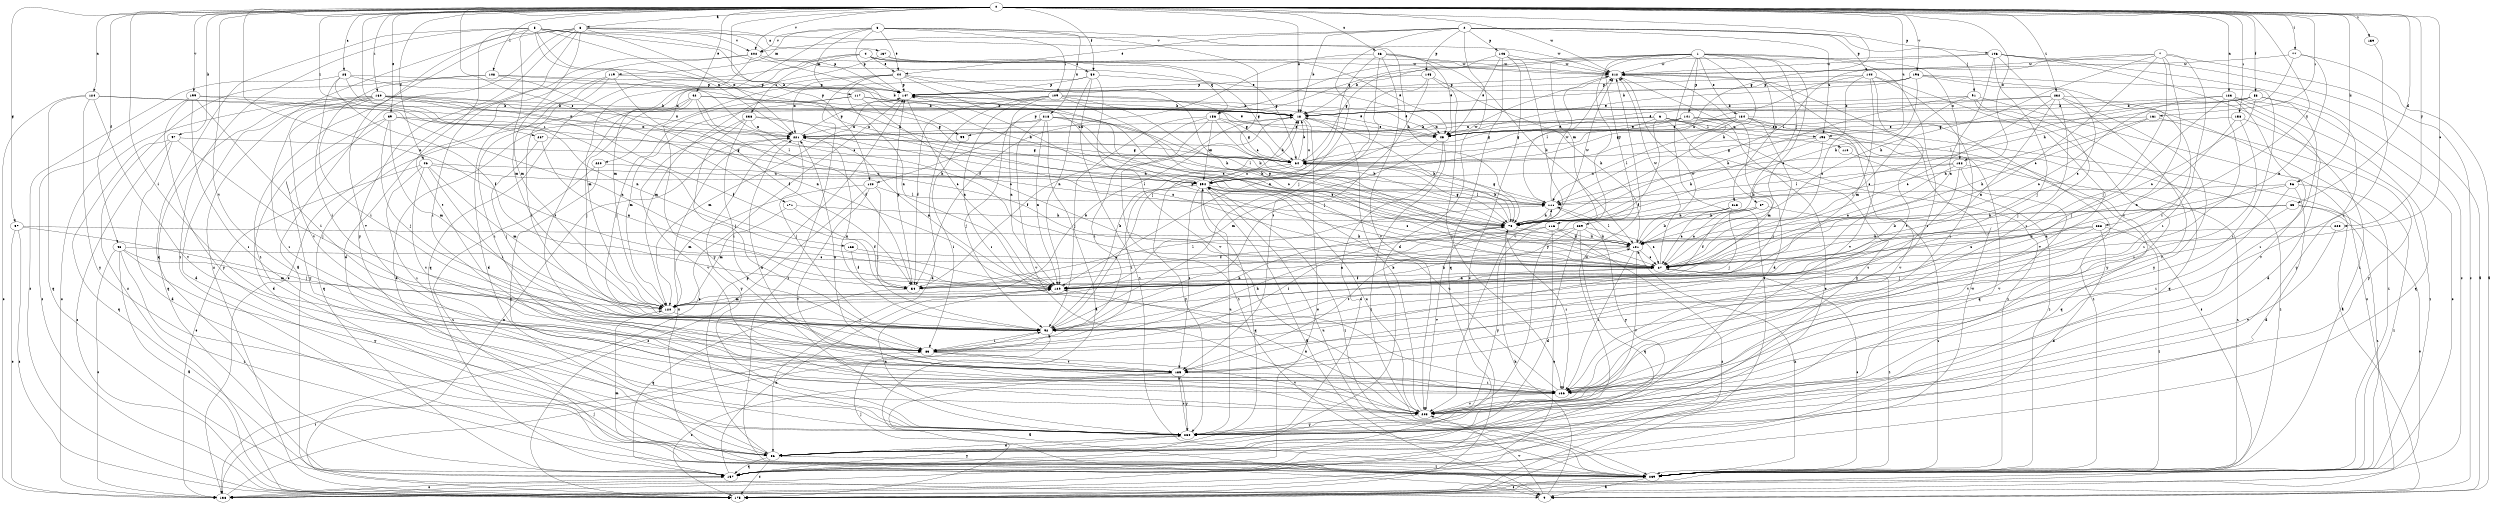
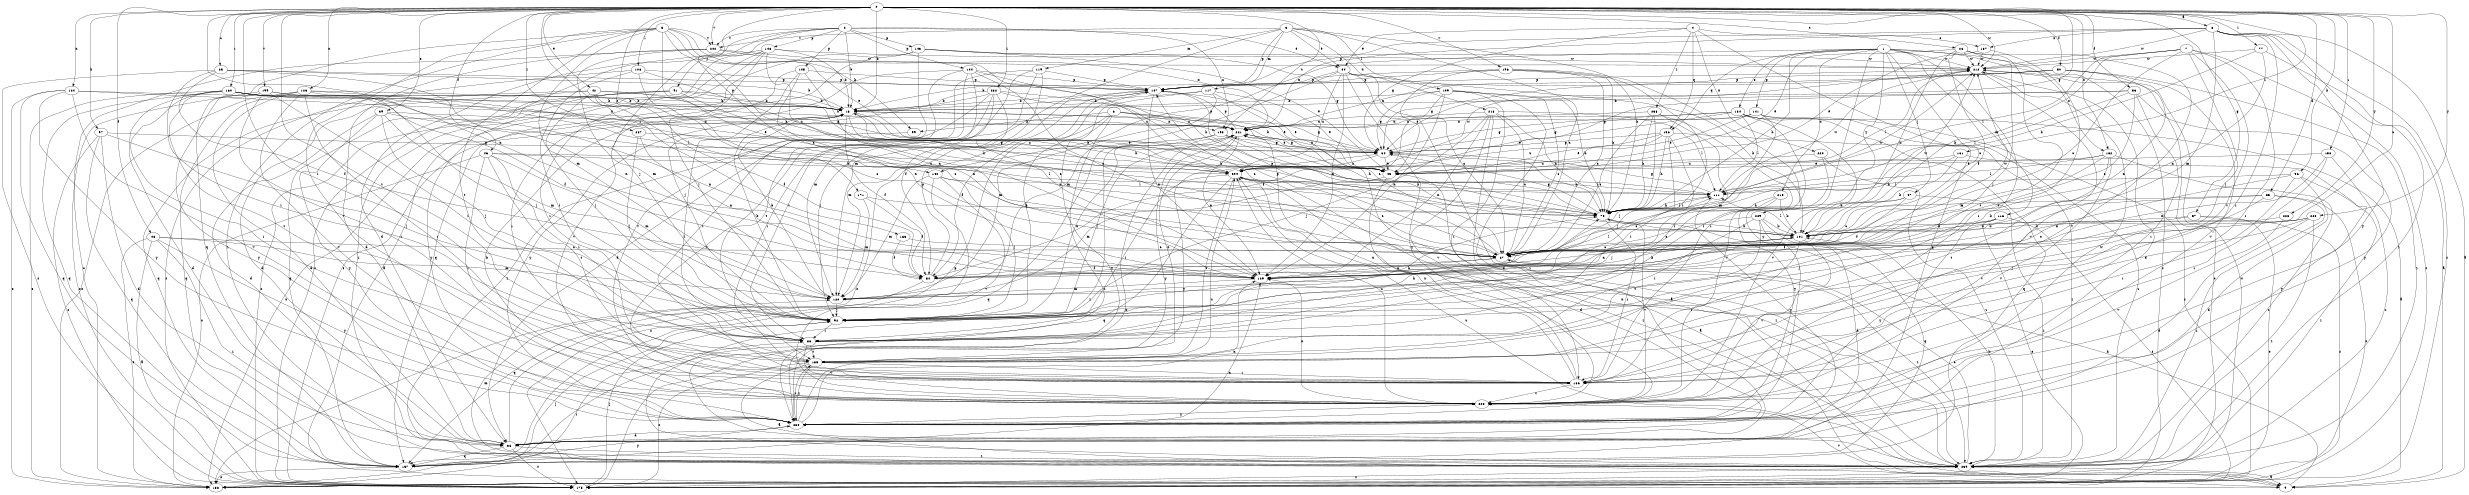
  strict digraph {
    0
    8
    18
    25
    26
    27
    35
    39
    42
    46
    48
    50
    53
    57
    64
    77
    83
    96
    97
    108
    123
    124
    129
    132
    140
    158
-   159
    160
    161
    163
    171
    185
    193
    196
    199
    202
    212
    223
    228
    232
    237
    166
    175
    230
    120
    147
    137
    221
    239
    9
    73
    45
    54
    138
    n55 [label=594]
    92
    203
    101
    36
    157
    111
    1
    87
    116
    134
    141
    156
    213
    229
    2
    44
    91
    143
    144
    145
    146
    3
    109
    117
    119
    218
    4
    220
    238
    5
    99
    6
-   110
    7
    0 -> 8 [label=a]
    0 -> 18 [label=b]
    0 -> 25 [label=c]
    0 -> 26 [label=c]
    0 -> 27 [label=c]
    0 -> 35 [label=d]
    0 -> 39 [label=e]
    0 -> 42 [label=e]
    0 -> 46 [label=f]
    0 -> 48 [label=f]
    0 -> 50 [label=f]
    0 -> 53 [label=f]
    0 -> 57 [label=g]
    0 -> 64 [label=g]
    0 -> 77 [label=i]
    0 -> 83 [label=i]
    0 -> 96 [label=k]
    0 -> 97 [label=k]
    0 -> 108 [label=l]
    0 -> 123 [label=n]
    0 -> 124 [label=n]
    0 -> 129 [label=n]
    0 -> 132 [label=o]
    0 -> 140 [label=p]
    0 -> 158 [label=r]
-   0 -> 159 [label=r]
    0 -> 160 [label=r]
    0 -> 161 [label=r]
    0 -> 163 [label=r]
    0 -> 171 [label=s]
    0 -> 185 [label=t]
    0 -> 193 [label=u]
    0 -> 196 [label=v]
    0 -> 199 [label=v]
    0 -> 202 [label=v]
    0 -> 212 [label=w]
    0 -> 223 [label=y]
    0 -> 228 [label=y]
    0 -> 232 [label=z]
    0 -> 237 [label=z]
    8 -> 212 [label=w]
    8 -> 166 [label=r]
    8 -> 175 [label=s]
    8 -> 230 [label=y]
    8 -> 120 [label=m]
    8 -> 147 [label=p]
    8 -> 137 [label=o]
    8 -> 221 [label=x]
    8 -> 239 [label=z]
    8 -> 9 [label=a]
    18 -> 221 [label=x]
    18 -> 73 [label=h]
    18 -> 45 [label=e]
    18 -> 54 [label=f]
    18 -> 138 [label=o]
    18 -> n55 [label=u]
    25 -> 18 [label=b]
    25 -> 83 [label=i]
    25 -> 129 [label=n]
    25 -> 175 [label=s]
    25 -> 147 [label=p]
    25 -> 54 [label=f]
    26 -> 185 [label=t]
    26 -> 212 [label=w]
    26 -> 45 [label=e]
    26 -> 54 [label=f]
    26 -> 92 [label=j]
    26 -> 203 [label=v]
    26 -> 101 [label=k]
    27 -> 129 [label=n]
    27 -> 212 [label=w]
    27 -> 147 [label=p]
    27 -> 239 [label=z]
    27 -> 54 [label=f]
    35 -> 185 [label=t]
    35 -> 239 [label=z]
    35 -> 73 [label=h]
    35 -> 138 [label=o]
    35 -> 101 [label=k]
    39 -> 230 [label=y]
    39 -> 120 [label=m]
    39 -> 221 [label=x]
    39 -> 73 [label=h]
    39 -> 92 [label=j]
    39 -> 36 [label=d]
    42 -> 18 [label=b]
    42 -> 27 [label=c]
    42 -> 64 [label=g]
    42 -> 54 [label=f]
    42 -> 92 [label=j]
    42 -> 36 [label=d]
    42 -> 157 [label=q]
    46 -> 83 [label=i]
    46 -> 185 [label=t]
    46 -> 166 [label=r]
    46 -> 120 [label=m]
    46 -> 138 [label=o]
    46 -> n55 [label=u]
    46 -> 111 [label=l]
    48 -> 27 [label=c]
    48 -> 175 [label=a]
    48 -> 230 [label=y]
    48 -> 120 [label=m]
    48 -> 239 [label=z]
    48 -> 138 [label=o]
    50 -> 64 [label=g]
    50 -> 129 [label=n]
    50 -> 147 [label=p]
    50 -> 221 [label=x]
    50 -> 239 [label=z]
    50 -> 203 [label=v]
    53 -> 18 [label=b]
    53 -> 27 [label=c]
    53 -> 64 [label=g]
    53 -> 166 [label=r]
    53 -> 230 [label=y]
    53 -> 111 [label=l]
    57 -> 175 [label=s]
    57 -> 138 [label=o]
    57 -> 92 [label=j]
    57 -> 101 [label=k]
    64 -> 18 [label=b]
    64 -> 230 [label=y]
    64 -> 221 [label=x]
    64 -> 73 [label=h]
+   64 -> 45 [label=e]
    64 -> n55 [label=u]
    77 -> 129 [label=n]
    77 -> 212 [label=w]
    77 -> 9 [label=a]
    77 -> 73 [label=h]
    83 -> 185 [label=t]
    83 -> 73 [label=h]
    83 -> 203 [label=v]
    96 -> 129 [label=n]
    96 -> 166 [label=r]
    96 -> 239 [label=z]
    96 -> 36 [label=d]
    96 -> 111 [label=l]
    97 -> 64 [label=g]
    97 -> 175 [label=s]
    97 -> 92 [label=j]
    97 -> 36 [label=d]
    97 -> 157 [label=q]
    108 -> 83 [label=i]
    108 -> 129 [label=n]
    108 -> 175 [label=s]
    108 -> 147 [label=p]
    108 -> n55 [label=u]
    123 -> 18 [label=b]
    123 -> 27 [label=c]
    123 -> 166 [label=r]
    123 -> 138 [label=o]
    123 -> 92 [label=j]
    123 -> 203 [label=v]
    123 -> 36 [label=d]
    123 -> 157 [label=q]
    124 -> 18 [label=b]
    124 -> 230 [label=y]
    124 -> 221 [label=x]
    124 -> 138 [label=o]
    124 -> 203 [label=v]
    124 -> 157 [label=q]
    129 -> 120 [label=m]
    129 -> 101 [label=k]
    132 -> 27 [label=c]
    132 -> 185 [label=t]
    132 -> 239 [label=z]
    132 -> n55 [label=u]
    132 -> 203 [label=v]
    132 -> 111 [label=l]
    140 -> 175 [label=s]
    140 -> 120 [label=m]
    140 -> 92 [label=j]
    140 -> 203 [label=v]
    140 -> 111 [label=l]
    158 -> 129 [label=n]
    158 -> 166 [label=r]
    158 -> 239 [label=z]
    158 -> 45 [label=e]
-   159 -> 166 [label=r]
    160 -> 18 [label=b]
    160 -> 185 [label=t]
    160 -> 166 [label=r]
    160 -> 221 [label=x]
    160 -> 45 [label=e]
    160 -> 54 [label=f]
    160 -> 138 [label=o]
    160 -> 36 [label=d]
    160 -> 157 [label=q]
    160 -> 111 [label=l]
    161 -> 230 [label=y]
    161 -> 73 [label=h]
    161 -> 45 [label=e]
    161 -> 101 [label=k]
    163 -> 27 [label=c]
    163 -> 54 [label=f]
    171 -> 120 [label=m]
    171 -> 73 [label=h]
    171 -> 54 [label=f]
    185 -> 166 [label=r]
    185 -> 175 [label=s]
    185 -> 230 [label=y]
    185 -> 221 [label=x]
    185 -> 9 [label=a]
    193 -> 64 [label=g]
    193 -> 239 [label=z]
    193 -> 73 [label=h]
    193 -> 101 [label=k]
    193 -> 157 [label=q]
    196 -> 18 [label=b]
    196 -> 27 [label=c]
    196 -> 83 [label=i]
    196 -> 166 [label=r]
    196 -> 147 [label=p]
    196 -> 73 [label=h]
    196 -> 45 [label=e]
    199 -> 18 [label=b]
    199 -> 83 [label=i]
    199 -> 129 [label=n]
    199 -> 166 [label=r]
    199 -> 175 [label=s]
    199 -> 230 [label=y]
    202 -> 212 [label=w]
    202 -> 120 [label=m]
    202 -> 73 [label=h]
    202 -> 138 [label=o]
    202 -> 36 [label=d]
    212 -> 147 [label=p]
    212 -> 138 [label=o]
    212 -> 203 [label=v]
    212 -> 36 [label=d]
    212 -> 111 [label=l]
    223 -> 203 [label=v]
    223 -> 101 [label=k]
    228 -> 27 [label=c]
    228 -> 239 [label=z]
    228 -> 92 [label=j]
    228 -> 101 [label=k]
    228 -> 36 [label=d]
    232 -> 18 [label=b]
    232 -> 27 [label=c]
    232 -> 129 [label=n]
    232 -> 230 [label=y]
    232 -> 239 [label=z]
    232 -> 45 [label=e]
    232 -> 92 [label=j]
    232 -> 203 [label=v]
    237 -> 64 [label=g]
    237 -> 129 [label=n]
    237 -> 92 [label=j]
    166 -> 221 [label=x]
    166 -> n55 [label=u]
    166 -> 203 [label=v]
    175 -> 221 [label=x]
    175 -> 92 [label=j]
    230 -> 129 [label=n]
    230 -> 185 [label=t]
    230 -> 212 [label=w]
    230 -> n55 [label=u]
    230 -> 36 [label=d]
    120 -> 18 [label=b]
    120 -> 92 [label=j]
    147 -> 18 [label=b]
    147 -> 129 [label=n]
    147 -> 120 [label=m]
    147 -> 45 [label=e]
    147 -> 138 [label=o]
    137 -> 185 [label=t]
    137 -> 212 [label=w]
    137 -> 45 [label=e]
    221 -> 64 [label=g]
    221 -> 129 [label=n]
    221 -> 230 [label=y]
    221 -> 147 [label=p]
    221 -> 92 [label=j]
    239 -> 27 [label=c]
    239 -> 175 [label=s]
    239 -> 120 [label=m]
    239 -> 221 [label=x]
    239 -> 9 [label=a]
    239 -> n55 [label=u]
    239 -> 101 [label=k]
    9 -> 73 [label=h]
    9 -> 203 [label=v]
    73 -> 64 [label=g]
    73 -> 212 [label=w]
    73 -> 166 [label=r]
    73 -> 203 [label=v]
    73 -> 101 [label=k]
    73 -> 111 [label=l]
    45 -> 120 [label=m]
    45 -> 239 [label=z]
    45 -> 36 [label=d]
    54 -> 147 [label=p]
    54 -> 157 [label=q]
    54 -> 111 [label=l]
    138 -> 83 [label=i]
    138 -> 212 [label=w]
    138 -> 92 [label=j]
    n55 -> 18 [label=b]
    n55 -> 27 [label=c]
    n55 -> 83 [label=i]
    n55 -> 185 [label=t]
    n55 -> 212 [label=w]
    n55 -> 239 [label=z]
    n55 -> 9 [label=a]
    n55 -> 157 [label=q]
    n55 -> 111 [label=l]
    92 -> 18 [label=b]
    92 -> 83 [label=i]
    92 -> 221 [label=x]
    92 -> 73 [label=h]
    203 -> 18 [label=b]
    203 -> 129 [label=n]
    203 -> 230 [label=y]
    203 -> n55 [label=u]
    101 -> 27 [label=c]
    101 -> 129 [label=n]
    101 -> 212 [label=w]
    101 -> 166 [label=r]
    101 -> 147 [label=p]
    101 -> 203 [label=v]
    101 -> 111 [label=l]
    36 -> 175 [label=s]
    36 -> 147 [label=p]
    36 -> 239 [label=z]
    36 -> 157 [label=q]
    157 -> 129 [label=n]
    157 -> 230 [label=y]
    157 -> 138 [label=o]
    111 -> 64 [label=g]
    111 -> 212 [label=w]
    111 -> 230 [label=y]
    111 -> 73 [label=h]
    1 -> 27 [label=c]
    1 -> 132 [label=o]
    1 -> 140 [label=p]
    1 -> 212 [label=w]
    1 -> 166 [label=r]
    1 -> 175 [label=s]
    1 -> 230 [label=y]
    1 -> 73 [label=h]
    1 -> 87 [label=j]
    1 -> 116 [label=m]
    1 -> 134 [label=o]
    1 -> 141 [label=p]
    1 -> 156 [label=q]
    1 -> 213 [label=x]
    1 -> 229 [label=y]
    87 -> 27 [label=c]
    87 -> 239 [label=z]
    87 -> 73 [label=h]
    87 -> 54 [label=f]
    116 -> 175 [label=s]
    116 -> 230 [label=y]
    116 -> 54 [label=f]
    116 -> 138 [label=o]
    116 -> 101 [label=k]
    134 -> 64 [label=g]
    134 -> 83 [label=i]
    134 -> 221 [label=x]
    134 -> 239 [label=z]
    134 -> 45 [label=e]
    134 -> 203 [label=v]
    134 -> 157 [label=q]
    134 -> 111 [label=l]
    141 -> 64 [label=g]
    141 -> 175 [label=s]
    141 -> 120 [label=m]
    141 -> 221 [label=x]
    141 -> 9 [label=a]
    141 -> 45 [label=e]
    156 -> 64 [label=g]
    156 -> 83 [label=i]
    156 -> 239 [label=z]
    156 -> 73 [label=h]
    156 -> 45 [label=e]
    156 -> n55 [label=u]
    156 -> 92 [label=j]
    213 -> 27 [label=c]
    213 -> 73 [label=h]
    213 -> 92 [label=j]
    213 -> 101 [label=k]
    229 -> 27 [label=c]
    229 -> 83 [label=i]
    229 -> 185 [label=t]
    229 -> 101 [label=k]
    229 -> 36 [label=d]
    229 -> 157 [label=q]
    2 -> 18 [label=b]
    2 -> 193 [label=u]
    2 -> 202 [label=v]
    2 -> 92 [label=j]
    2 -> 36 [label=d]
    2 -> 44 [label=e]
    2 -> 91 [label=j]
    2 -> 143 [label=p]
    2 -> 144 [label=p]
    2 -> 145 [label=p]
    2 -> 146 [label=p]
    44 -> 27 [label=c]
    44 -> 129 [label=n]
    44 -> 230 [label=y]
    44 -> 120 [label=m]
    44 -> 147 [label=p]
    44 -> 239 [label=z]
    44 -> n55 [label=u]
    44 -> 101 [label=k]
    91 -> 18 [label=b]
    91 -> 27 [label=c]
    91 -> 175 [label=s]
    91 -> 230 [label=y]
    91 -> 73 [label=h]
    91 -> 157 [label=q]
    143 -> 64 [label=g]
    143 -> 212 [label=w]
    143 -> 175 [label=s]
    143 -> 45 [label=e]
    143 -> 203 [label=v]
    143 -> 157 [label=q]
    144 -> 27 [label=c]
    144 -> 185 [label=t]
    144 -> 166 [label=r]
    144 -> 120 [label=m]
    144 -> 147 [label=p]
    144 -> n55 [label=u]
    144 -> 203 [label=v]
    145 -> 129 [label=n]
    145 -> 166 [label=r]
    145 -> 147 [label=p]
    145 -> 92 [label=j]
    145 -> 101 [label=k]
    146 -> 18 [label=b]
    146 -> 129 [label=n]
    146 -> 212 [label=w]
    146 -> 166 [label=r]
    146 -> 175 [label=s]
    146 -> 239 [label=z]
    146 -> 9 [label=a]
    146 -> 92 [label=j]
    3 -> 27 [label=c]
    3 -> 202 [label=v]
    3 -> 120 [label=m]
    3 -> 147 [label=p]
    3 -> 73 [label=h]
    3 -> 44 [label=e]
    3 -> 109 [label=l]
    3 -> 117 [label=m]
    3 -> 119 [label=m]
    3 -> 218 [label=x]
    109 -> 18 [label=b]
    109 -> 27 [label=c]
    109 -> 64 [label=g]
    109 -> 129 [label=n]
    109 -> 166 [label=r]
    109 -> 73 [label=h]
    109 -> 54 [label=f]
    109 -> 36 [label=d]
    117 -> 18 [label=b]
    117 -> 27 [label=c]
    117 -> 120 [label=m]
    117 -> 45 [label=e]
    117 -> 92 [label=j]
    119 -> 83 [label=i]
    119 -> 166 [label=r]
    119 -> 147 [label=p]
    119 -> 54 [label=f]
    119 -> 36 [label=d]
    218 -> 27 [label=c]
    218 -> 129 [label=n]
    218 -> 221 [label=x]
    218 -> 9 [label=a]
    218 -> 73 [label=h]
    218 -> 92 [label=j]
    218 -> 203 [label=v]
    218 -> 111 [label=l]
    4 -> 64 [label=g]
-   4 -> 50 [label=o]
+   4 -> 137 [label=o]
    4 -> 157 [label=q]
    4 -> 156 [label=q]
    4 -> 44 [label=e]
    4 -> 220 [label=x]
    4 -> 238 [label=z]
    220 -> 230 [label=y]
    220 -> 239 [label=z]
    220 -> n55 [label=u]
    238 -> 27 [label=c]
    238 -> 83 [label=i]
    238 -> 221 [label=x]
    238 -> 73 [label=h]
    238 -> 92 [label=j]
    238 -> 203 [label=v]
    5 -> 27 [label=c]
    5 -> 185 [label=t]
    5 -> 202 [label=v]
    5 -> 120 [label=m]
    5 -> 221 [label=x]
    5 -> 239 [label=z]
    5 -> 73 [label=h]
    5 -> 45 [label=e]
    5 -> 203 [label=v]
    5 -> 157 [label=q]
    5 -> 99 [label=k]
    99 -> 83 [label=i]
    6 -> 64 [label=g]
    6 -> 193 [label=u]
    6 -> 230 [label=y]
    6 -> 239 [label=z]
    6 -> 45 [label=e]
    6 -> 54 [label=f]
    6 -> 99 [label=k]
-   6 -> 110 [label=l]
-   110 -> 239 [label=z]
    7 -> 27 [label=c]
    7 -> 185 [label=t]
    7 -> 212 [label=w]
    7 -> 166 [label=r]
    7 -> 175 [label=s]
    7 -> 92 [label=j]
    7 -> 101 [label=k]
    7 -> 111 [label=l]
  }
